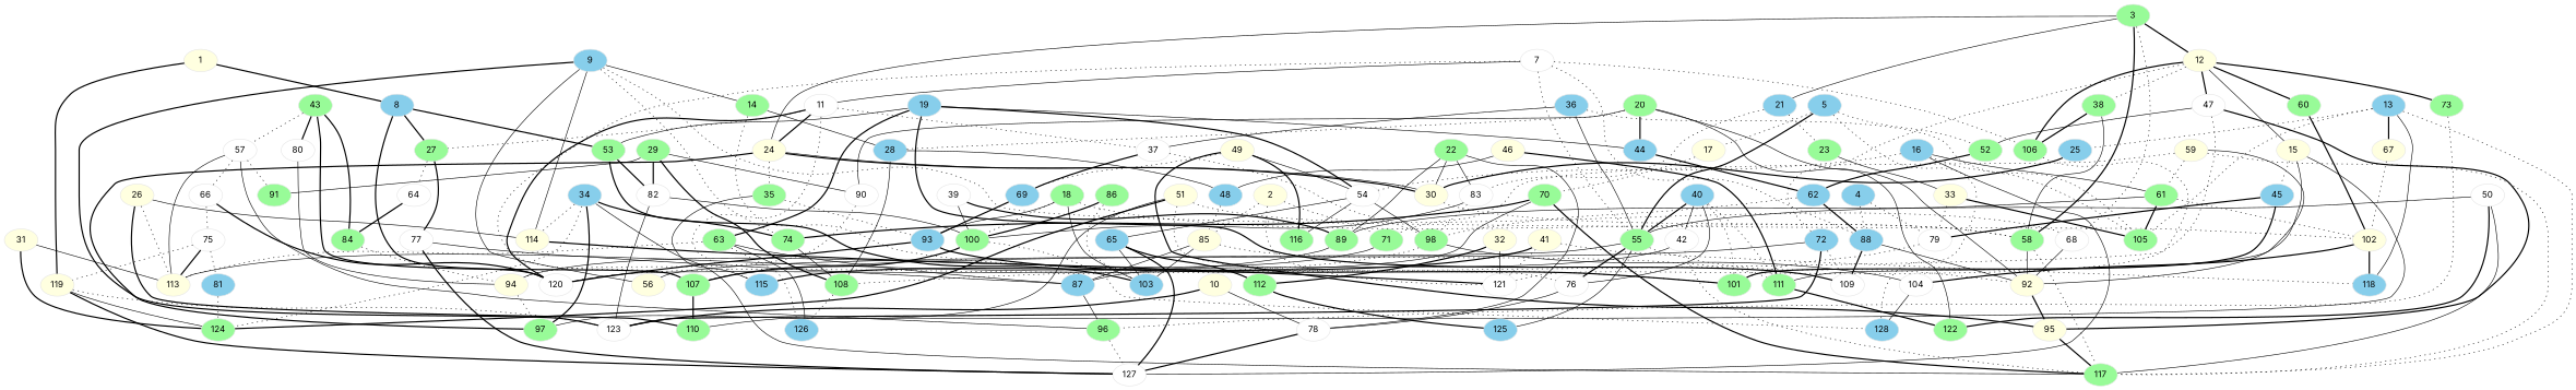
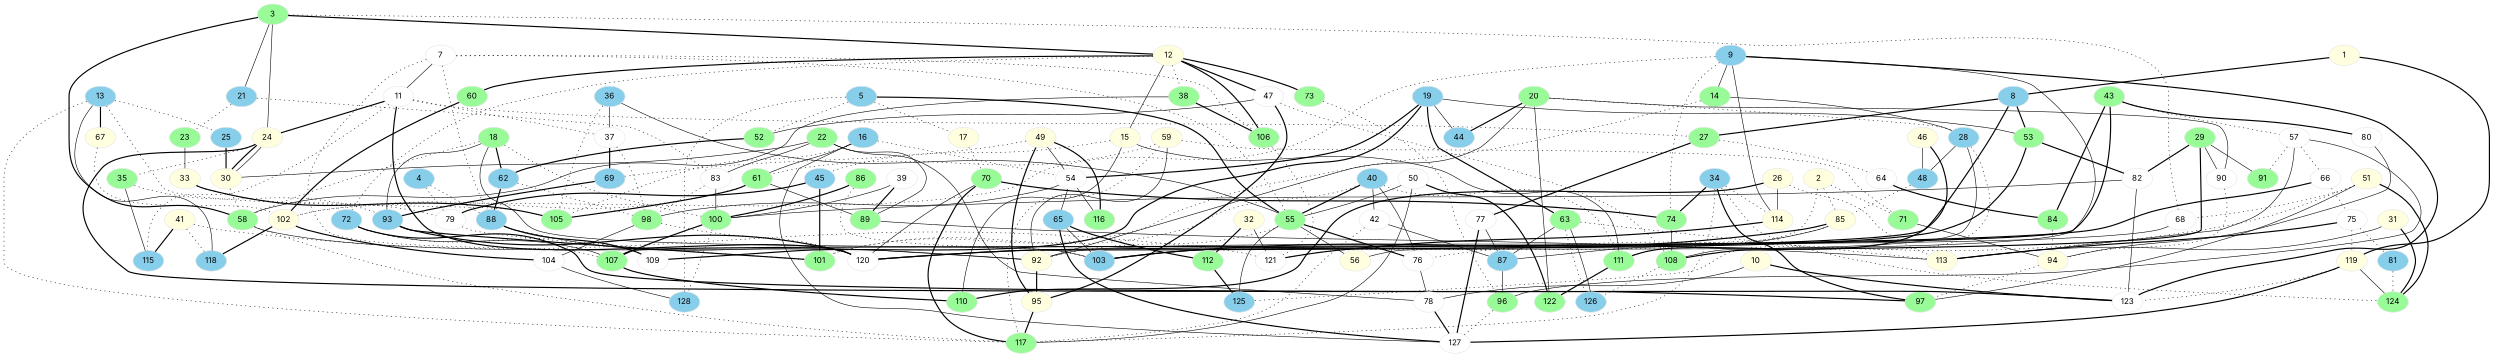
  graph {
    fontname=Inter
    node [color=gray90 fillcolor=palegreen fontname=Inter style=filled]
    edge [fontname=Inter style=dotted]
    1 [fillcolor=lightyellow]
    8 [fillcolor=skyblue]
    119 [fillcolor=lightyellow]
    27
    53
    120 [fillcolor=white]
    123 [fillcolor=white]
    127 [fillcolor=white]
    124
    2 [fillcolor=lightyellow]
    71
    85 [fillcolor=lightyellow]
    121 [fillcolor=white]
    94 [fillcolor=lightyellow]
    111
    103 [fillcolor=skyblue]
    87 [fillcolor=skyblue]
    12 [fillcolor=lightyellow]
    3
    21 [fillcolor=skyblue]
    24 [fillcolor=lightyellow]
    58
    68 [fillcolor=white]
    106
    15 [fillcolor=lightyellow]
    38
    47 [fillcolor=white]
    60
    72 [fillcolor=skyblue]
    73
    23
    83 [fillcolor=white]
    30 [fillcolor=lightyellow]
    35
    97
    117
    92 [fillcolor=lightyellow]
    4 [fillcolor=skyblue]
    79 [fillcolor=white]
    88 [fillcolor=skyblue]
    101
    109 [fillcolor=white]
    5 [fillcolor=skyblue]
    17 [fillcolor=lightyellow]
    52
    55
    128 [fillcolor=skyblue]
    70
    62 [fillcolor=skyblue]
    56 [fillcolor=lightyellow]
    125 [fillcolor=skyblue]
    76 [fillcolor=white]
    42 [fillcolor=white]
    49 [fillcolor=lightyellow]
    54 [fillcolor=white]
    69 [fillcolor=skyblue]
    95 [fillcolor=lightyellow]
    116
    7 [fillcolor=white]
    11 [fillcolor=white]
    107
    37 [fillcolor=white]
    115 [fillcolor=skyblue]
    110
    64 [fillcolor=white]
    77 [fillcolor=white]
    82 [fillcolor=white]
    9 [fillcolor=skyblue]
    14
    74
    102 [fillcolor=lightyellow]
    114 [fillcolor=lightyellow]
    28 [fillcolor=skyblue]
    108
    118 [fillcolor=skyblue]
    104 [fillcolor=white]
    10 [fillcolor=lightyellow]
    78 [fillcolor=white]
    98
    45 [fillcolor=skyblue]
    96
    13 [fillcolor=skyblue]
    25 [fillcolor=skyblue]
    67 [fillcolor=lightyellow]
    105
    48 [fillcolor=skyblue]
    122
    16 [fillcolor=skyblue]
    61
    65 [fillcolor=skyblue]
    89
    18
    93 [fillcolor=skyblue]
    100
    19 [fillcolor=skyblue]
    44 [fillcolor=skyblue]
    63
    113 [fillcolor=lightyellow]
    126 [fillcolor=skyblue]
    20
    90 [fillcolor=white]
    33 [fillcolor=lightyellow]
    22
    26 [fillcolor=lightyellow]
    84
    29
    91
    31 [fillcolor=lightyellow]
    32 [fillcolor=lightyellow]
    112
    34 [fillcolor=skyblue]
    36 [fillcolor=skyblue]
    39 [fillcolor=white]
    40 [fillcolor=skyblue]
    41 [fillcolor=lightyellow]
    43
    57 [fillcolor=white]
    80 [fillcolor=white]
    66 [fillcolor=white]
    46 [fillcolor=lightyellow]
    86
    50 [fillcolor=white]
    51 [fillcolor=lightyellow]
    75 [fillcolor=white]
    59 [fillcolor=lightyellow]
    81 [fillcolor=skyblue]
    1 -- 8 [style=bold]
    1 -- 119 [style=bold]
    8 -- 27 [style=bold]
    8 -- 53 [style=bold]
    8 -- 120 [style=bold]
    119 -- 123
    119 -- 127 [style=bold]
    119 -- 124 [style=solid]
    27 -- 64
    27 -- 77 [style=bold]
    53 -- 103 [style=bold]
    53 -- 82 [style=bold]
    2 -- 71
    2 -- 85
    2 -- 121
    71 -- 94 [style=solid]
    85 -- 111
-   85 -- 103 [style=solid]
+   85 -- 103 [style=bold]
    85 -- 87 [style=solid]
    94 -- 97
    111 -- 122 [style=bold]
    87 -- 96 [style=solid]
    12 -- 106 [style=bold]
    12 -- 15 [style=solid]
    12 -- 38
    12 -- 47 [style=bold]
    12 -- 60 [style=bold]
    12 -- 72
    12 -- 73 [style=bold]
    3 -- 12 [style=bold]
    3 -- 21 [style=solid]
    3 -- 24 [style=solid]
    3 -- 58 [style=bold]
    3 -- 68
    21 -- 23
    21 -- 83
    24 -- 30 [style=bold]
    24 -- 30 [style=solid]
    24 -- 35
    24 -- 97 [style=bold]
    58 -- 117
    58 -- 92 [style=solid]
    68 -- 92 [style=solid]
    106 -- 121
    15 -- 111 [style=solid]
    15 -- 110 [style=solid]
    15 -- 45
    38 -- 58 [style=solid]
    38 -- 106 [style=bold]
    47 -- 52 [style=solid]
    47 -- 95 [style=bold]
    47 -- 108
    60 -- 102 [style=bold]
    72 -- 123 [style=bold]
    72 -- 109
    72 -- 107 [style=solid]
    73 -- 96
    23 -- 33 [style=solid]
    83 -- 98
    83 -- 100 [style=solid]
    30 -- 58
    35 -- 115 [style=solid]
    35 -- 93
    92 -- 95 [style=bold]
    4 -- 79
    4 -- 88
    79 -- 101
    88 -- 92 [style=solid]
    88 -- 109 [style=bold]
    5 -- 17
    5 -- 52
    5 -- 55 [style=bold]
    5 -- 128
    17 -- 70
    52 -- 62 [style=bold]
    55 -- 92
    55 -- 56 [style=solid]
    55 -- 125 [style=solid]
    55 -- 76 [style=bold]
    70 -- 120 [style=solid]
    70 -- 117 [style=bold]
    70 -- 74 [style=bold]
    62 -- 88 [style=bold]
    62 -- 98
    76 -- 78 [style=solid]
    42 -- 87 [style=solid]
    42 -- 117
    49 -- 54 [style=solid]
    49 -- 69
    49 -- 95 [style=bold]
    49 -- 116 [style=bold]
    54 -- 116 [style=solid]
    54 -- 98 [style=solid]
    54 -- 65 [style=solid]
    69 -- 93 [style=bold]
    95 -- 117 [style=bold]
    7 -- 106
    7 -- 88
    7 -- 55
    7 -- 11 [style=solid]
    7 -- 107
    11 -- 27
    11 -- 120 [style=bold]
    11 -- 24 [style=bold]
    11 -- 37
    11 -- 115
    107 -- 110 [style=bold]
    37 -- 69 [style=bold]
    37 -- 98
    64 -- 84 [style=bold]
    77 -- 127 [style=bold]
    77 -- 87 [style=solid]
    82 -- 123 [style=solid]
    82 -- 100 [style=solid]
    9 -- 123 [style=bold]
    9 -- 56 [style=solid]
    9 -- 14 [style=solid]
    9 -- 74
    9 -- 102
    9 -- 114 [style=solid]
    14 -- 101
    14 -- 28 [style=solid]
    74 -- 108 [style=solid]
    102 -- 118 [style=bold]
    102 -- 104 [style=bold]
    114 -- 121 [style=bold]
+   28 -- 125
    28 -- 108 [style=solid]
    28 -- 48 [style=solid]
    108 -- 126
    104 -- 128 [style=solid]
    10 -- 123 [style=bold]
    10 -- 78 [style=solid]
    78 -- 127 [style=bold]
    98 -- 120
    98 -- 104 [style=solid]
    45 -- 79 [style=bold]
    45 -- 101 [style=bold]
    96 -- 127
    13 -- 117
    13 -- 118 [style=solid]
    13 -- 25
    13 -- 67 [style=bold]
    13 -- 105
    25 -- 30 [style=bold]
    67 -- 102
    48 -- 85
    16 -- 127 [style=solid]
    16 -- 54
    16 -- 105
    16 -- 61 [style=solid]
    61 -- 102
    61 -- 105 [style=bold]
    61 -- 89 [style=solid]
    65 -- 127 [style=bold]
    65 -- 103 [style=solid]
    65 -- 112 [style=bold]
    89 -- 113 [style=solid]
    18 -- 103 [style=solid]
    18 -- 58
    18 -- 93 [style=solid]
    18 -- 100
    93 -- 120 [style=bold]
    93 -- 101 [style=bold]
    100 -- 128
    100 -- 107 [style=bold]
    19 -- 53 [style=solid]
    19 -- 109 [style=bold]
    19 -- 54 [style=bold]
    19 -- 44 [style=solid]
    19 -- 63 [style=bold]
-   44 -- 62 [style=bold]
+   18 -- 62 [style=bold]
    63 -- 87 [style=solid]
    63 -- 113
    63 -- 126
    63 -- 126 [style=solid]
    20 -- 92 [style=solid]
    20 -- 28
    20 -- 122 [style=solid]
    20 -- 44 [style=bold]
    20 -- 90 [style=solid]
    90 -- 94
    33 -- 79
    33 -- 105 [style=bold]
    22 -- 83 [style=solid]
    22 -- 30 [style=solid]
    22 -- 78 [style=solid]
    22 -- 89 [style=solid]
    26 -- 110 [style=bold]
    26 -- 114 [style=solid]
    26 -- 113
    84 -- 94
    29 -- 82 [style=bold]
    29 -- 108 [style=bold]
    29 -- 90 [style=solid]
    29 -- 91 [style=solid]
    31 -- 124 [style=bold]
    31 -- 113 [style=solid]
    32 -- 121 [style=solid]
    32 -- 112 [style=bold]
    112 -- 125 [style=bold]
    34 -- 124
    34 -- 97 [style=bold]
-   34 -- 117 [style=solid]
+   34 -- 117
    34 -- 74 [style=bold]
    34 -- 114
    36 -- 55 [style=solid]
    36 -- 37 [style=solid]
    36 -- 105
    39 -- 89 [style=bold]
    39 -- 100 [style=solid]
    40 -- 111
    40 -- 101
    40 -- 55 [style=bold]
    40 -- 76 [style=solid]
    40 -- 42 [style=solid]
    41 -- 121
    41 -- 115 [style=bold]
    41 -- 118
    43 -- 107 [style=bold]
    43 -- 84 [style=bold]
    43 -- 57
    43 -- 80 [style=bold]
    57 -- 96 [style=solid]
    57 -- 113 [style=solid]
    57 -- 91
    57 -- 66
    80 -- 94 [style=solid]
    66 -- 120 [style=bold]
    66 -- 75
    46 -- 111 [style=bold]
    46 -- 48 [style=solid]
    86 -- 103
    86 -- 100 [style=bold]
    50 -- 117 [style=solid]
    50 -- 55 [style=solid]
    50 -- 122 [style=bold]
    51 -- 124 [style=bold]
    51 -- 68
    51 -- 97 [style=solid]
    51 -- 76
    75 -- 119
    75 -- 113 [style=bold]
    75 -- 81
    59 -- 71
    59 -- 117
    59 -- 92 [style=solid]
    59 -- 61
    81 -- 124
  }
